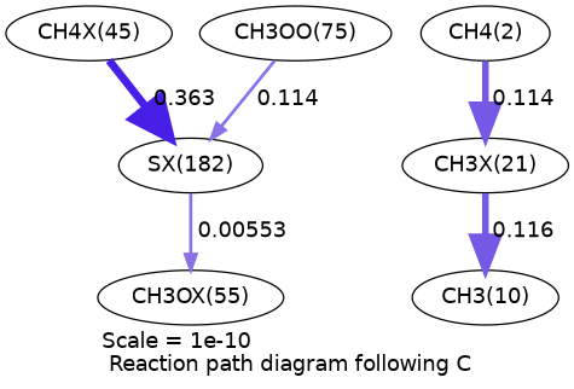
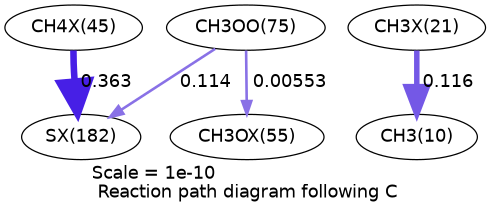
  digraph {
    fontname=Helvetica
    label="Scale = 1e-10\l Reaction path diagram following C"
    node [fontname=Helvetica]
    edge [arrowsize=1.04 color="0.7, 0.506, 0.9" fontname=Helvetica]
    n1 [label="CH4X(45)"]
    n2 [label="SX(182)"]
-   n3 [label="CH4(2)"]
    n4 [label="CH3X(21)"]
    n5 [label="CH3(10)"]
    n6 [label="CH3OO(75)"]
    n7 [label="CH3OX(55)"]
    n1 -> n2 [arrowsize=2.62 color="0.7, 0.863, 0.9" label=" 0.363" penwidth=5.23]
-   n2 -> n7 [label=" 0.00553" penwidth=2.08]
-   n3 -> n4 [arrowsize=2.18 color="0.7, 0.614, 0.9" label=" 0.114" penwidth=4.36]
+   n6 -> n7 [label=" 0.00553" penwidth=2.08]
    n4 -> n5 [arrowsize=2.19 color="0.7, 0.616, 0.9" label=" 0.116" penwidth=4.37]
    n6 -> n2 [label=" 0.114" penwidth=2.07]
  }
